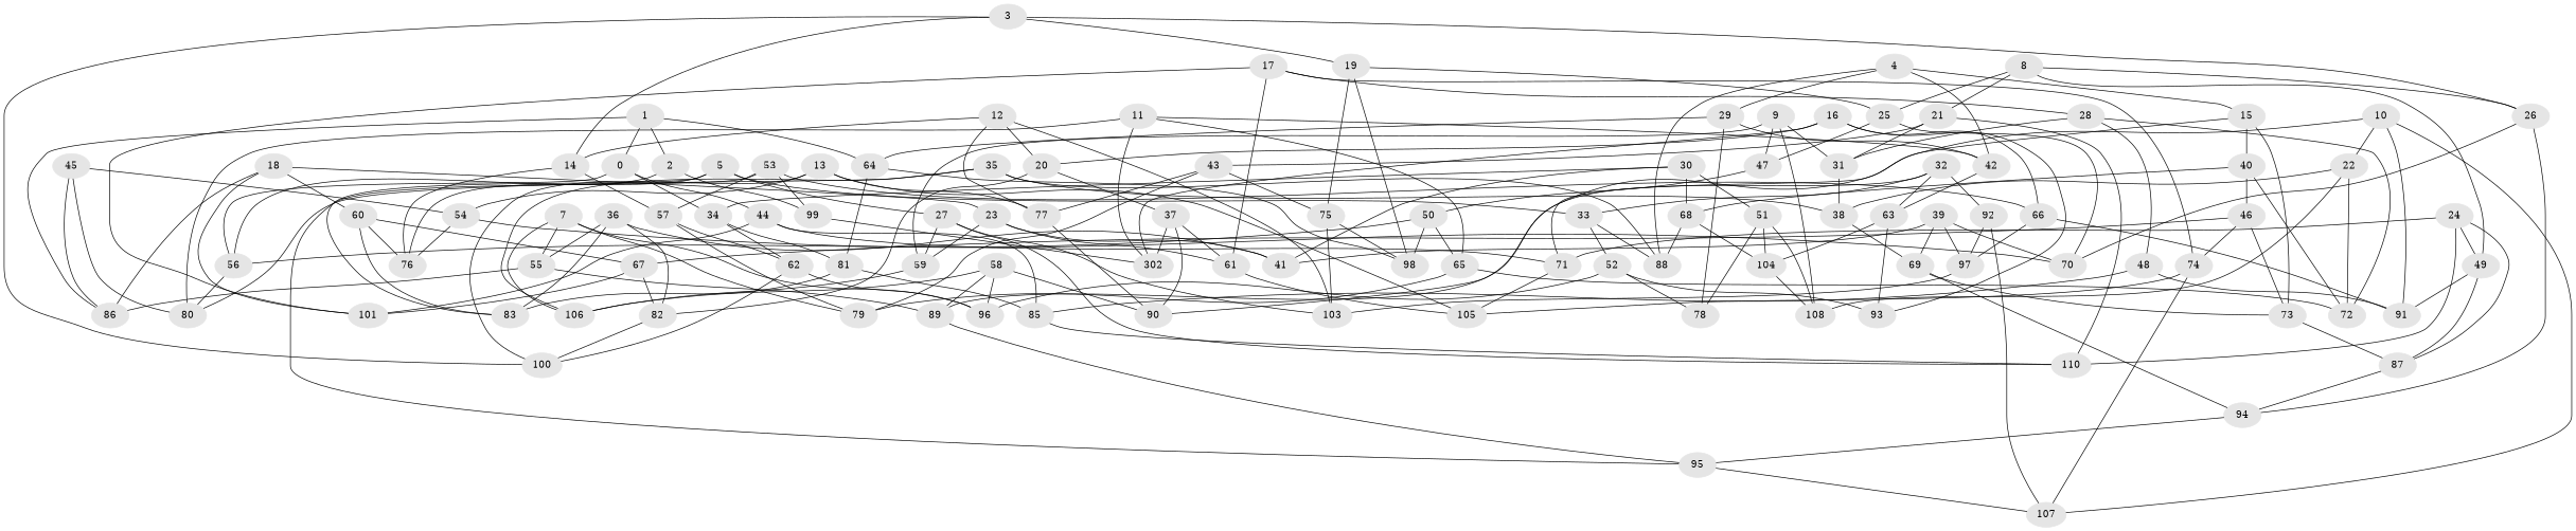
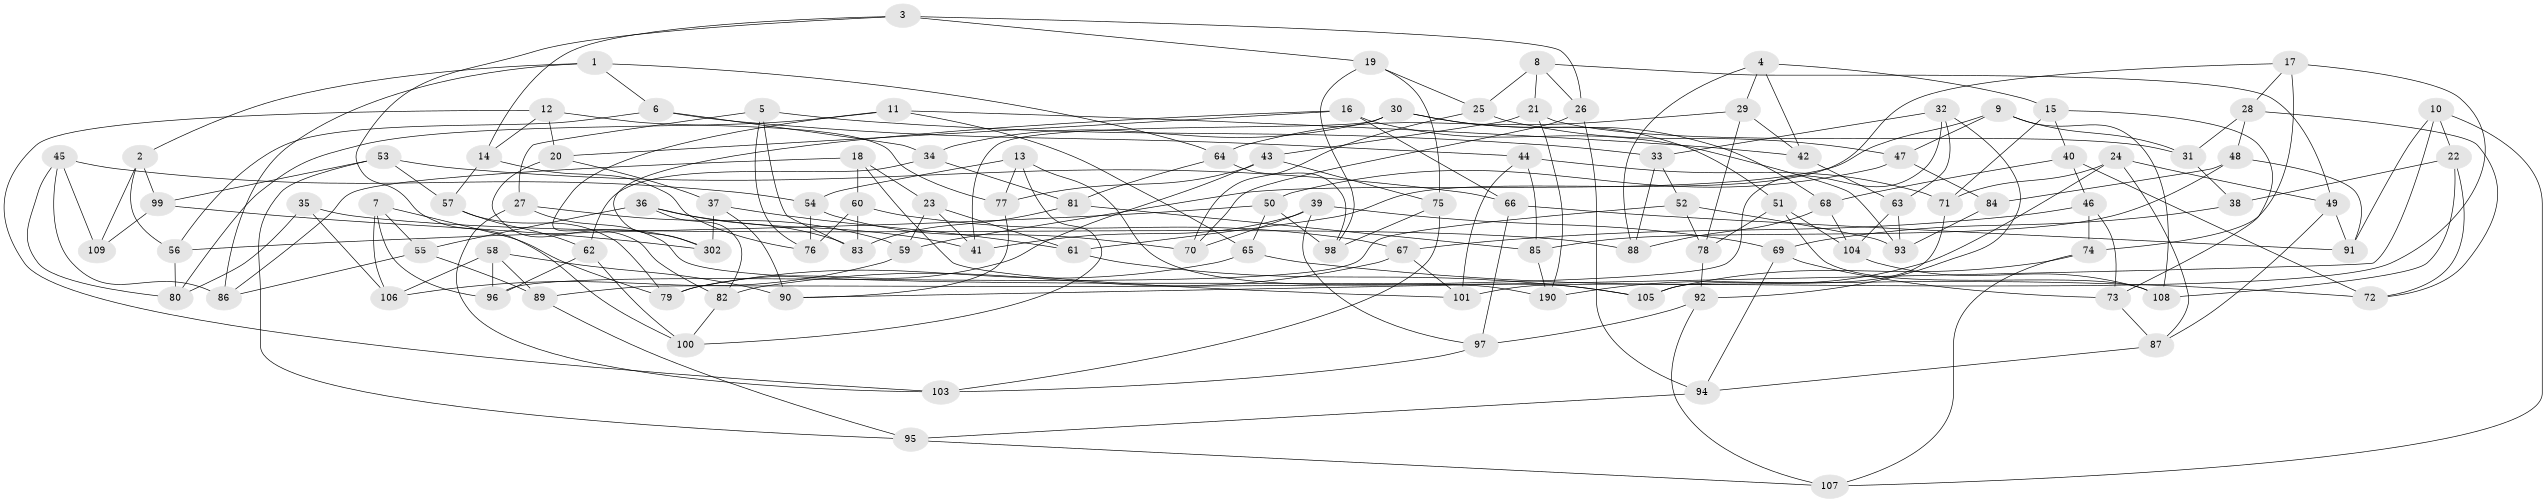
  graph {
    node [color=gray90 style=filled]
    1
    2
-   6 [label=0]
+   6
    64
    86
    56
    99
+   109
    34
    44
    98
    81
    80
    n14 [label=302]
    3
    14
    19
    26
    100
    76
    57
    25
    75
    70
    94
    4
    15
    29
    42
    88
    40
    71
    73
    78
    63
    5
    27
    33
    83
    59
    103
-   110
+   110 [label=190]
    52
    62
    101
    85
    7
    55
    79
    96
    106
    89
    8
    21
    49
    31
    43
    47
    91
    87
    9
    108
    38
    50
+   84
    10
    22
    90
    107
    72
    11
    65
    12
    20
    77
    37
    82
    13
    54
    105
    68
    46
    16
    66
    93
    97
    17
    28
    61
    74
    48
    18
    23
    60
    41
    67
    69
    24
    95
    92
    30
    51
    104
    32
    35
    36
    39
    45
    53
    58
    1 -- 2
    1 -- 6
    1 -- 64
    1 -- 86
    2 -- 56
    2 -- 99
+   2 -- 109
    6 -- 56
    6 -- 34
    6 -- 44
    64 -- 98
    64 -- 81
    56 -- 80
+   99 -- 109
    99 -- n14
    34 -- 81
    34 -- 62
    44 -- 71
    44 -- 101
    44 -- 85
    81 -- 83
    81 -- 85
    3 -- 14
    3 -- 19
    3 -- 26
    3 -- 100
    14 -- 76
    14 -- 57
    19 -- 98
    19 -- 25
    19 -- 75
    26 -- 70
    26 -- 94
    57 -- 62
    57 -- 79
    25 -- 70
    25 -- 47
    75 -- 98
    75 -- 103
    94 -- 95
    4 -- 15
    4 -- 29
    4 -- 42
    4 -- 88
    15 -- 40
    15 -- 71
    15 -- 73
    29 -- 64
    29 -- 42
    29 -- 78
    42 -- 63
    40 -- 72
    40 -- 68
    40 -- 46
    71 -- 105
    73 -- 87
+   78 -- 92
    63 -- 93
    63 -- 104
    5 -- 76
    5 -- 27
    5 -- 33
    5 -- 83
    27 -- 59
    27 -- 103
    27 -- 110
    33 -- 88
    33 -- 52
    59 -- 106
    52 -- 78
    52 -- 96
    52 -- 93
    62 -- 100
    62 -- 96
    85 -- 110
    7 -- 55
    7 -- 79
    7 -- 96
    7 -- 106
    55 -- 86
    55 -- 89
    89 -- 95
    8 -- 26
    8 -- 25
    8 -- 21
    8 -- 49
    21 -- 110
    21 -- 31
    21 -- 43
    49 -- 91
    49 -- 87
    31 -- 38
    43 -- 75
    43 -- 79
    43 -- 77
    47 -- 50
+   47 -- 84
    87 -- 94
    9 -- 59
    9 -- 31
    9 -- 47
    9 -- 108
    38 -- 69
    50 -- 56
    50 -- 98
    50 -- 65
+   84 -- 93
    10 -- 91
    10 -- 22
    10 -- 90
    10 -- 107
    22 -- 108
    22 -- 38
    22 -- 72
    11 -- 80
    11 -- n14
    11 -- 42
    11 -- 65
    65 -- 79
    65 -- 72
    12 -- 14
    12 -- 103
    12 -- 20
    12 -- 77
    20 -- 37
    20 -- 82
    77 -- 90
    37 -- n14
    37 -- 90
    37 -- 61
    82 -- 100
    13 -- 100
    13 -- 77
    13 -- 54
    13 -- 105
    54 -- 76
    54 -- 70
    68 -- 88
    68 -- 104
    46 -- 73
    46 -- 74
    46 -- 67
    16 -- n14
    16 -- 20
    16 -- 66
    16 -- 93
    66 -- 91
    66 -- 97
    97 -- 103
    17 -- 101
    17 -- 28
    17 -- 61
    17 -- 74
    28 -- 31
    28 -- 72
    28 -- 48
    61 -- 105
    74 -- 107
    74 -- 105
    48 -- 85
    48 -- 91
+   48 -- 84
    18 -- 86
    18 -- 101
    18 -- 23
    18 -- 60
    23 -- 59
    23 -- 61
    23 -- 41
    60 -- 76
    60 -- 83
    60 -- 67
    67 -- 101
    67 -- 82
    69 -- 94
    69 -- 73
    24 -- 71
    24 -- 110
    24 -- 49
    24 -- 87
    95 -- 107
    92 -- 107
    92 -- 97
    30 -- 34
    30 -- 68
    30 -- 41
    30 -- 51
    51 -- 78
    51 -- 108
    51 -- 104
    104 -- 108
    32 -- 63
    32 -- 33
    32 -- 89
    32 -- 92
    35 -- 80
    35 -- 88
    35 -- 106
-   35 -- 38
    36 -- 83
    36 -- 55
    36 -- 82
    36 -- 41
    39 -- 70
    39 -- 97
    39 -- 41
    39 -- 69
    45 -- 86
+   45 -- 109
    45 -- 80
    45 -- 54
    53 -- 99
    53 -- 57
    53 -- 66
    53 -- 95
    58 -- 96
    58 -- 106
    58 -- 89
    58 -- 90
  }
